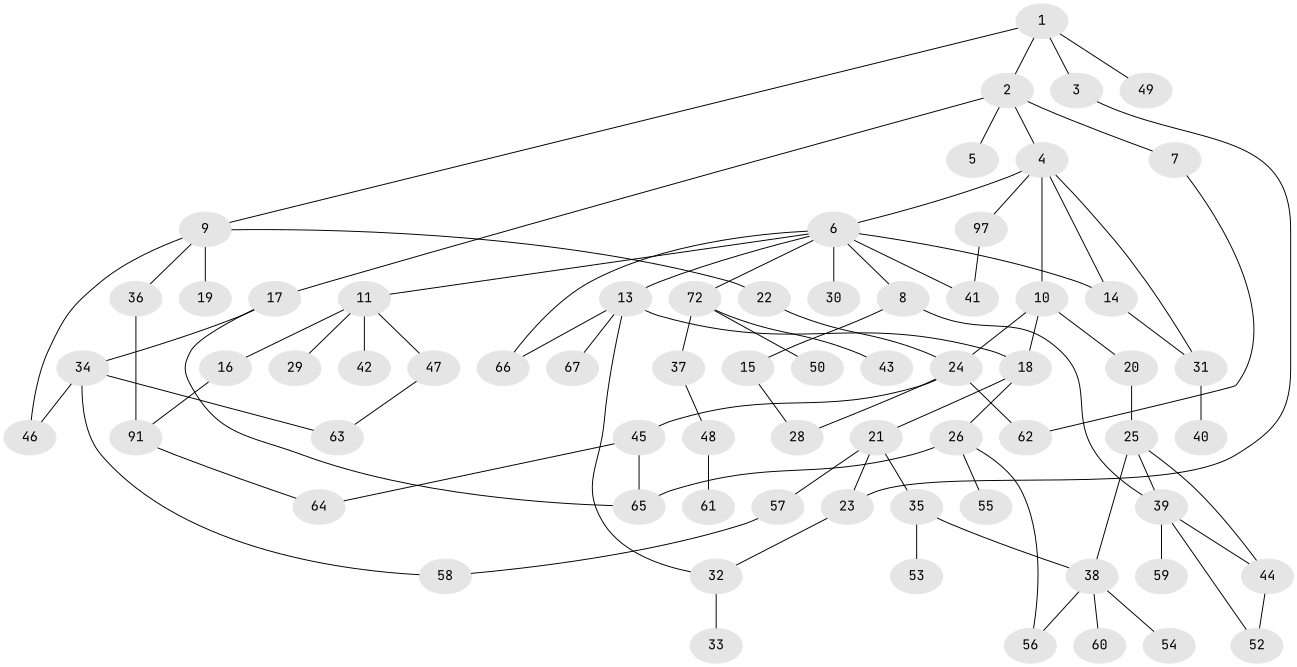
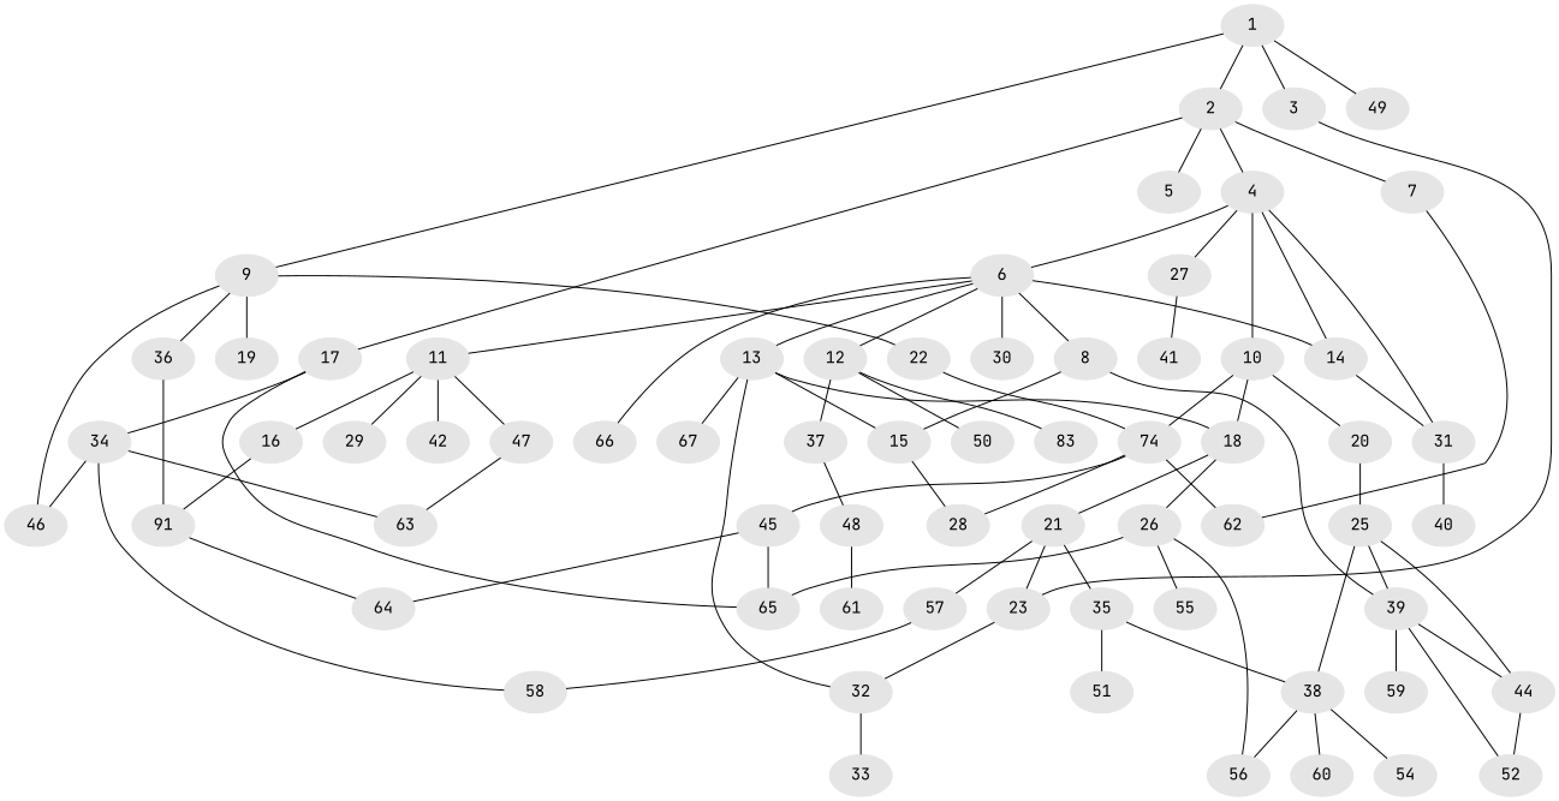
  graph {
    fontname="JetBrains Mono"
    node [color=gray90 fontname="JetBrains Mono" style=filled]
    edge [fontname="JetBrains Mono"]
    1
    2
    3
    9
    49
    4
    5
    7
    17
    23
    19
    22
    36
    46
    6
    10
    14
-   27 [label=97]
+   27
    31
    62
    34
    65
    32
    8
    11
-   12 [label=72]
+   12
    13
    30
    41
    66
    18
    20
-   24
+   24 [label=74]
    40
    15
    39
    16
    29
    42
    47
    37
-   43
+   43 [label=83]
    50
    67
    28
    44
    52
    59
    n49 [label=91]
    21
    26
    25
    45
    63
    48
    33
    64
    58
    35
    57
    55
    56
    38
-   53
+   53 [label=51]
    54
    60
    61
    1 -- 2
    1 -- 3
    1 -- 9
    1 -- 49
    2 -- 4
    2 -- 5
    2 -- 7
    2 -- 17
    3 -- 23
    9 -- 19
    9 -- 22
    9 -- 36
    9 -- 46
    4 -- 6
    4 -- 10
    4 -- 14
    4 -- 27
    4 -- 31
    7 -- 62
    17 -- 34
    17 -- 65
    23 -- 32
    22 -- 24
    36 -- n49
    6 -- 14
    6 -- 8
    6 -- 11
    6 -- 12
    6 -- 13
    6 -- 30
-   6 -- 41
    6 -- 66
    10 -- 18
    10 -- 20
    10 -- 24
    14 -- 31
    27 -- 41
    31 -- 40
    34 -- 46
    34 -- 63
    34 -- 58
    32 -- 33
    8 -- 15
    8 -- 39
    11 -- 16
    11 -- 29
    11 -- 42
    11 -- 47
    12 -- 37
    12 -- 43
    12 -- 50
    13 -- 32
    13 -- 18
-   13 -- 66
+   13 -- 15
    13 -- 67
    18 -- 21
    18 -- 26
    20 -- 25
    24 -- 62
    24 -- 28
    24 -- 45
    15 -- 28
    39 -- 44
    39 -- 52
    39 -- 59
    16 -- n49
    47 -- 63
    37 -- 48
    44 -- 52
    n49 -- 64
    21 -- 23
    21 -- 35
    21 -- 57
    26 -- 65
    26 -- 55
    26 -- 56
    25 -- 39
    25 -- 44
    25 -- 38
    45 -- 65
    45 -- 64
    48 -- 61
    35 -- 38
    35 -- 53
    57 -- 58
    38 -- 56
    38 -- 54
    38 -- 60
  }
